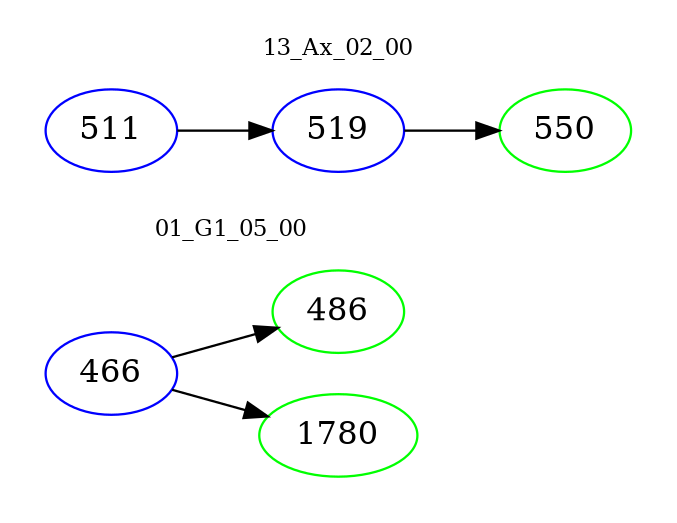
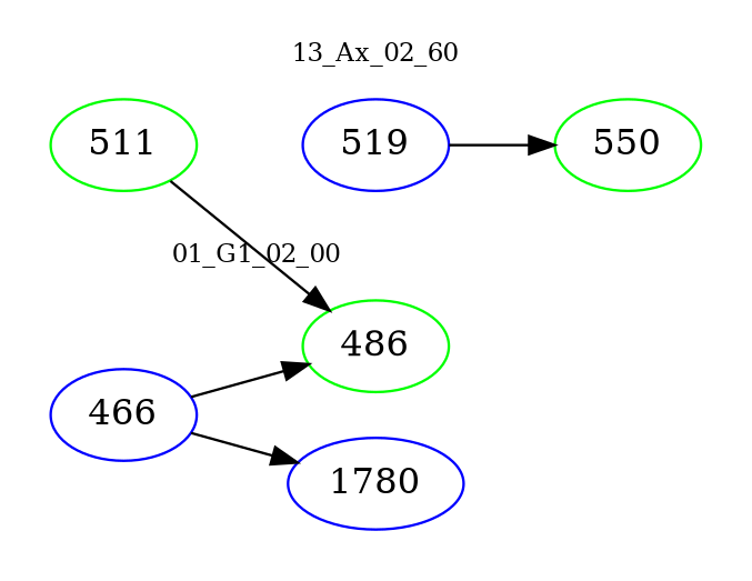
  digraph {
    rankdir=LR
    node [color=green]
    edge [color=black]
-   n1 [color=blue label=511]
+   n1 [label=511]
    n2 [color=blue label=519]
    n3 [label=550]
    n4 [color=blue label=466]
-   n5 [label=1780]
+   n5 [color=blue label=1780]
    n6 [label=486]
    subgraph cluster_1 {
      color=white
      fontsize=10
-     label="13_Ax_02_00"
+     label="13_Ax_02_60"
      n1
      n2
      n3
    }
    subgraph cluster_2 {
      color=white
      fontsize=10
-     label="01_G1_05_00"
+     label="01_G1_02_00"
      n4
      n5
      n6
    }
-   n1 -> n2
+   n1 -> n6
    n2 -> n3
    n4 -> n5
    n4 -> n6
  }
